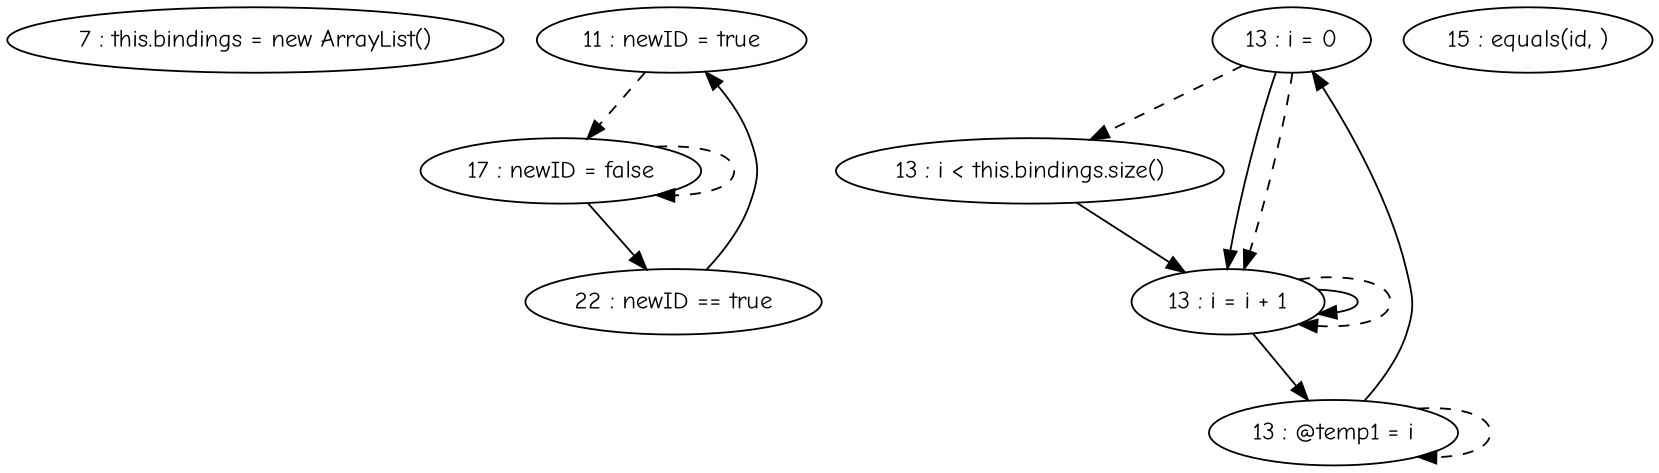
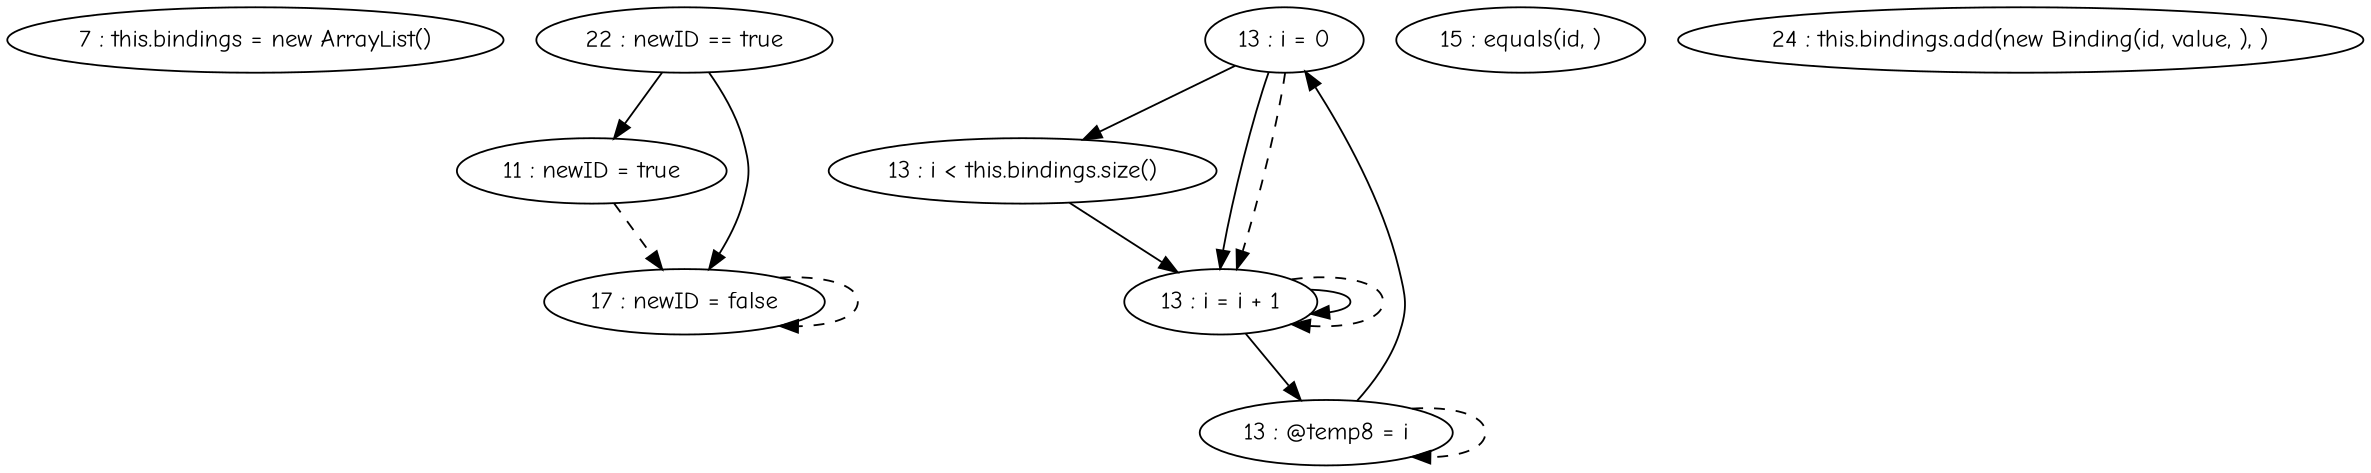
  digraph {
    fontname="Comic Neue"
    node [fontname="Comic Neue"]
    edge [fontname="Comic Neue"]
    "7 : this.bindings = new ArrayList()"
    "11 : newID = true"
    "17 : newID = false"
    "22 : newID == true"
    "13 : i = 0"
    "13 : i < this.bindings.size()"
    "13 : i = i + 1"
-   "13 : @temp1 = i"
+   "13 : @temp1 = i" [label="13 : @temp8 = i"]
    "15 : equals(id, )"
+   "24 : this.bindings.add(new Binding(id, value, ), )"
    "11 : newID = true" -> "17 : newID = false" [style=dashed]
    "17 : newID = false" -> "17 : newID = false" [style=dashed]
-   "17 : newID = false" -> "22 : newID == true"
+   "22 : newID == true" -> "17 : newID = false"
    "22 : newID == true" -> "11 : newID = true"
-   "13 : i = 0" -> "13 : i < this.bindings.size()" [style=dashed]
+   "13 : i = 0" -> "13 : i < this.bindings.size()"
    "13 : i = 0" -> "13 : i = i + 1"
    "13 : i = 0" -> "13 : i = i + 1" [style=dashed]
    "13 : i < this.bindings.size()" -> "13 : i = i + 1"
    "13 : i = i + 1" -> "13 : i = i + 1"
    "13 : i = i + 1" -> "13 : i = i + 1" [style=dashed]
    "13 : i = i + 1" -> "13 : @temp1 = i"
    "13 : @temp1 = i" -> "13 : i = 0"
    "13 : @temp1 = i" -> "13 : @temp1 = i" [style=dashed]
  }
